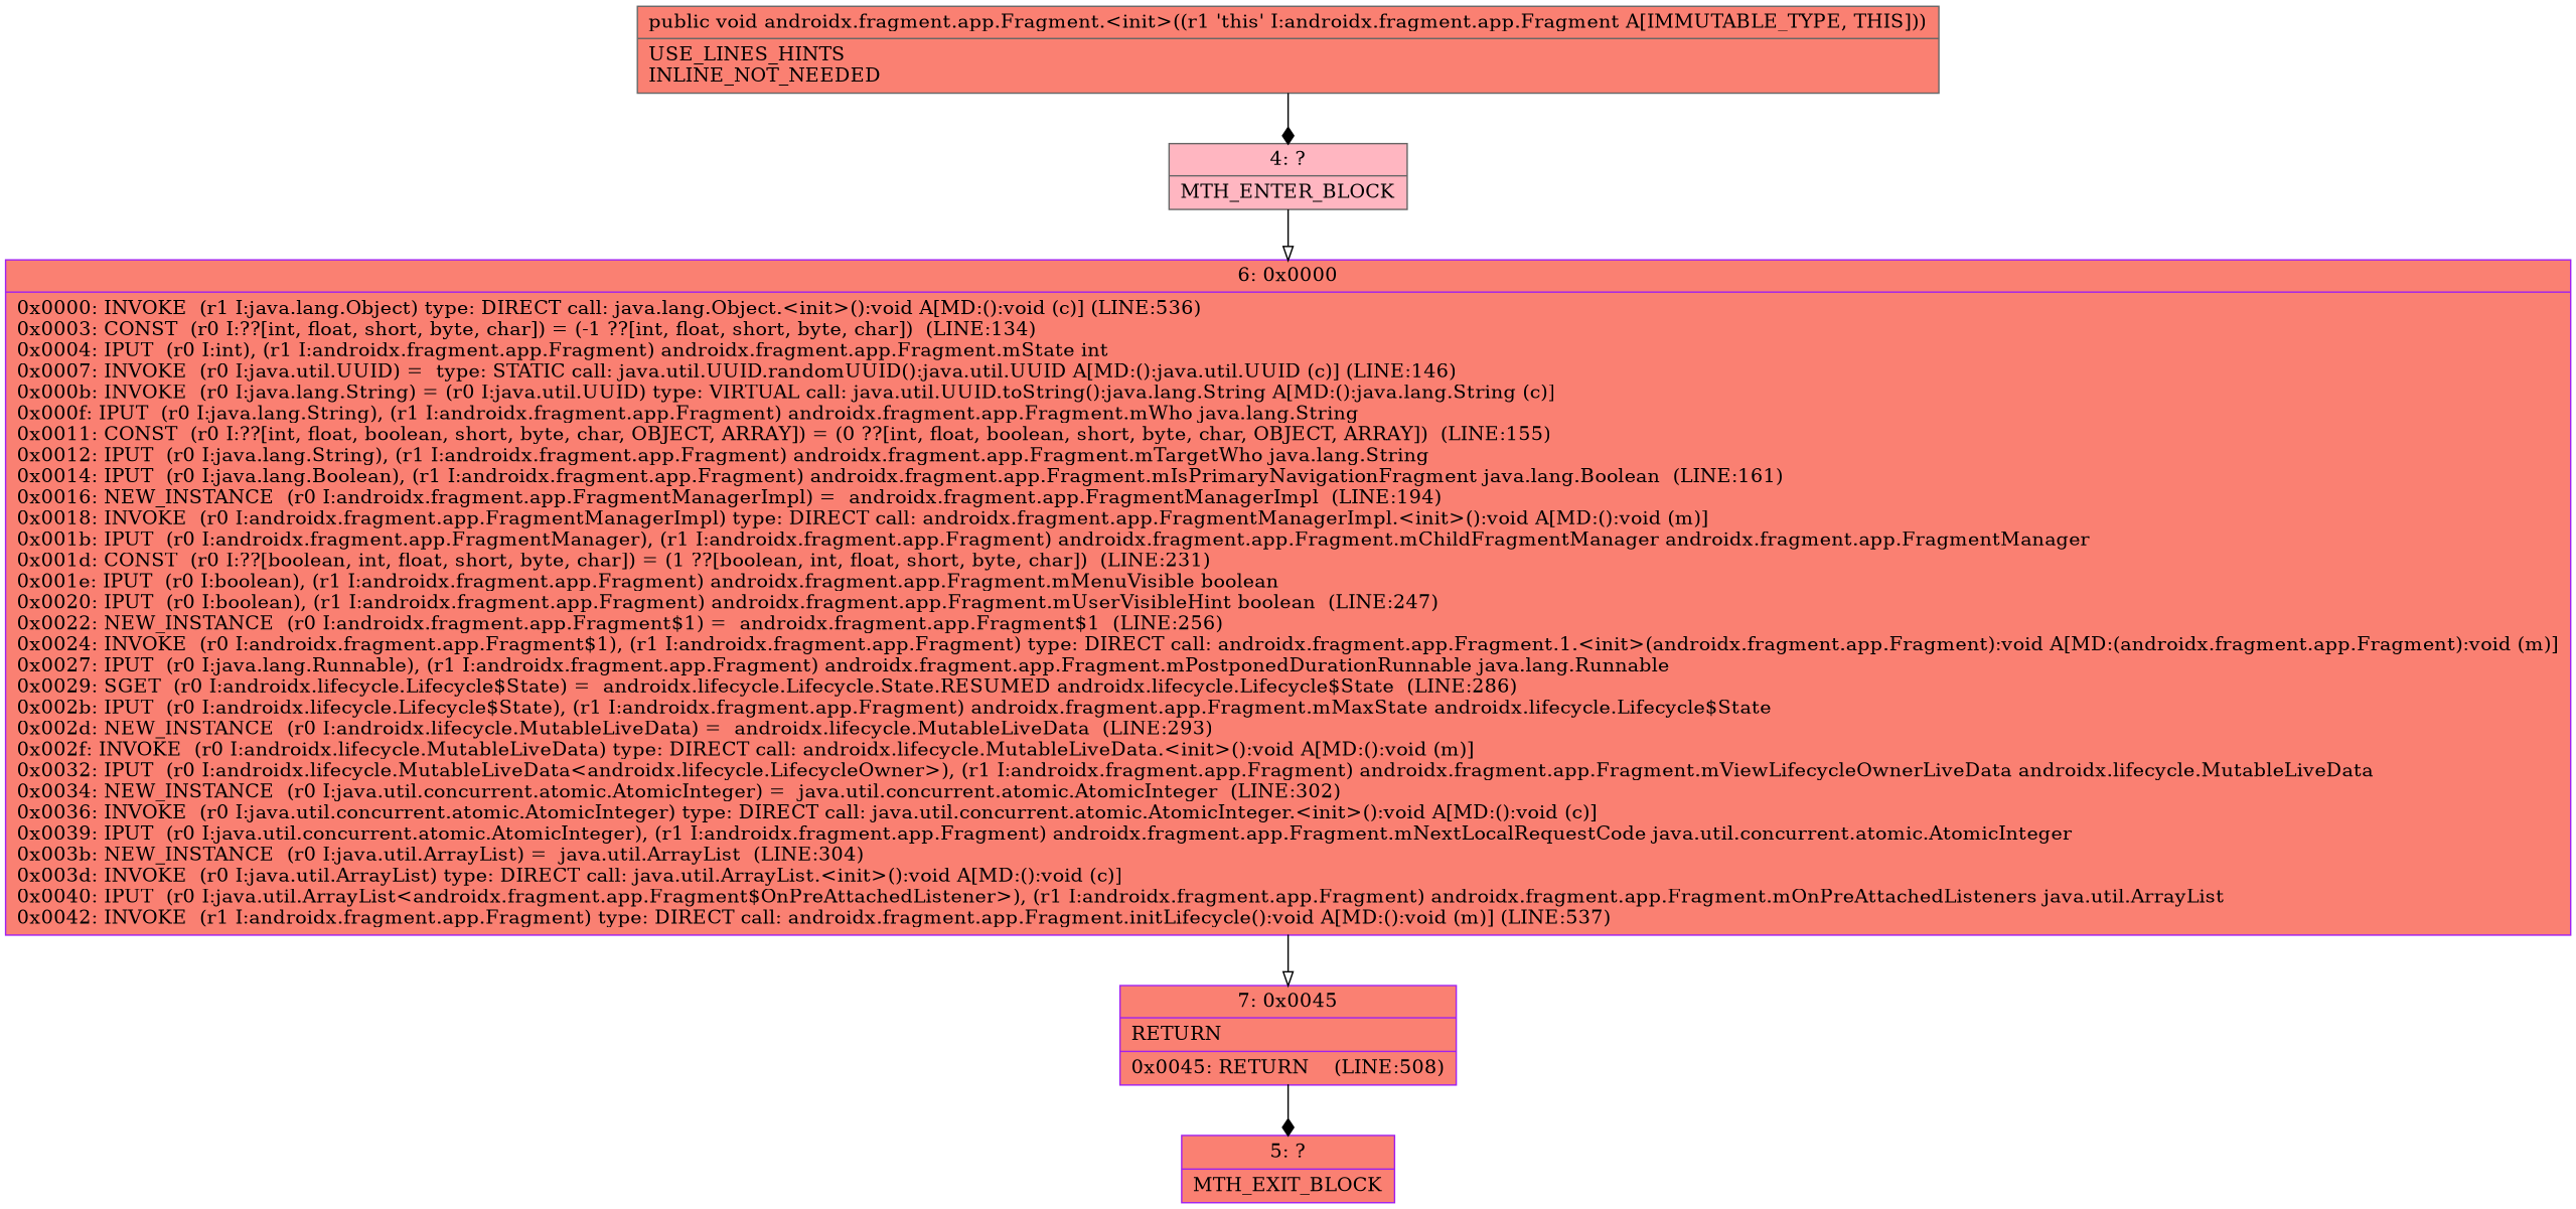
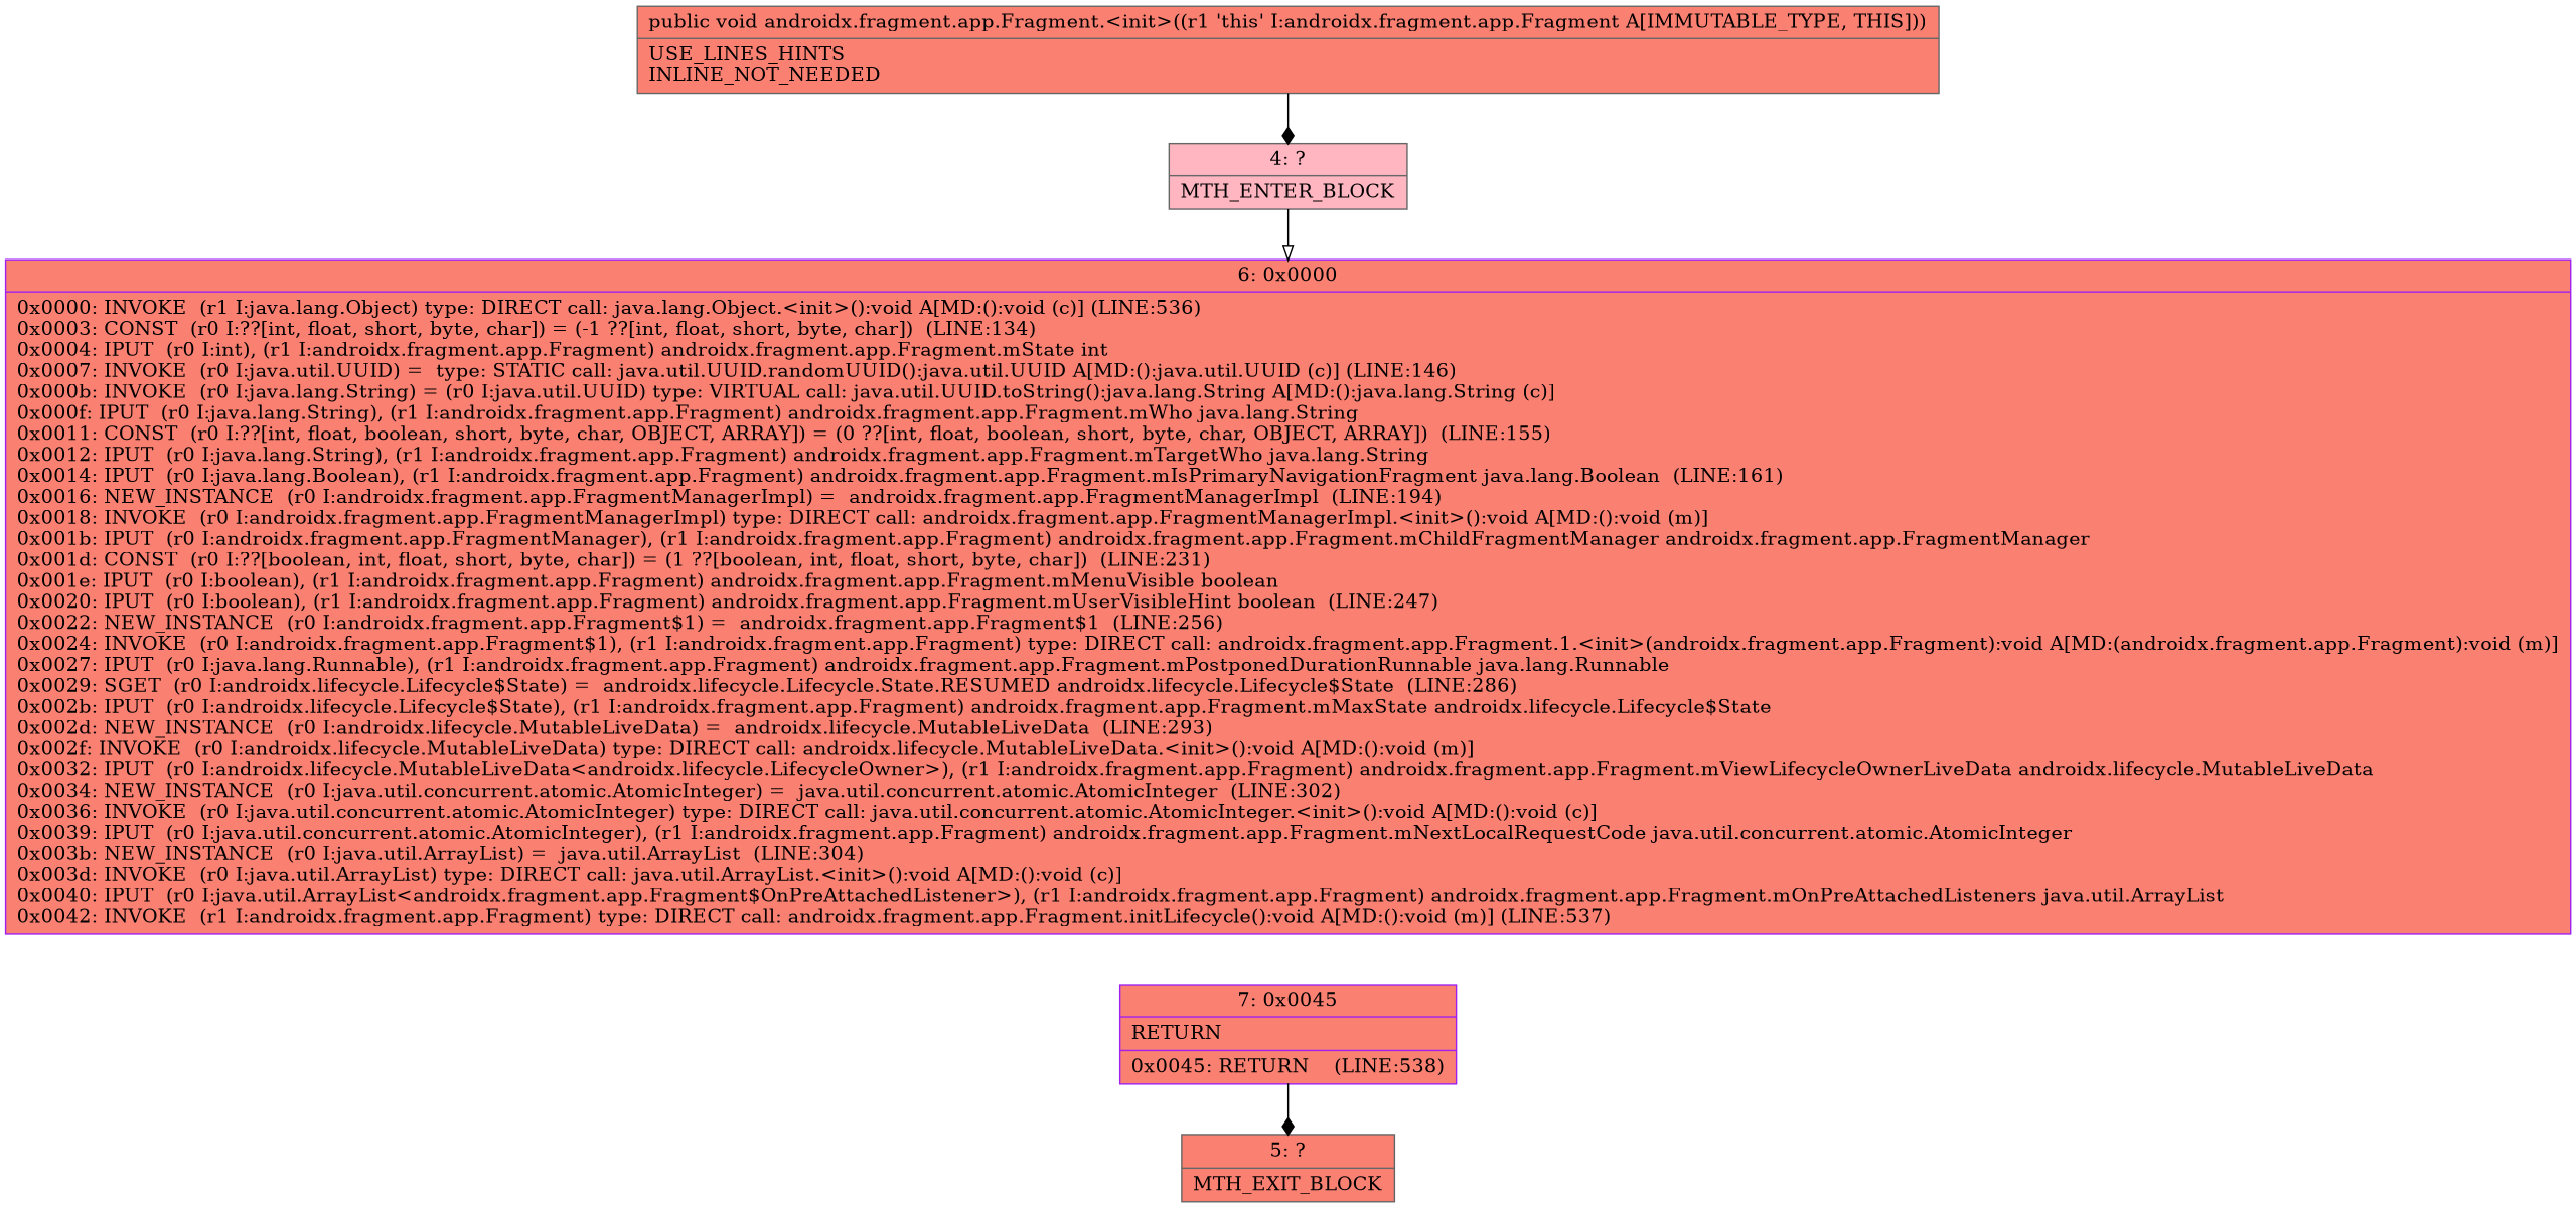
  digraph {
    node [color=gray40 fillcolor=salmon shape=record style=filled]
    edge [arrowhead=onormal]
    n1 [fillcolor=lightpink label="{4\:\ ?|MTH_ENTER_BLOCK\l}"]
    n2 [color=purple label="{6\:\ 0x0000|0x0000: INVOKE  (r1 I:java.lang.Object) type: DIRECT call: java.lang.Object.\<init\>():void A[MD:():void (c)] (LINE:536)\l0x0003: CONST  (r0 I:??[int, float, short, byte, char]) = (\-1 ??[int, float, short, byte, char])  (LINE:134)\l0x0004: IPUT  (r0 I:int), (r1 I:androidx.fragment.app.Fragment) androidx.fragment.app.Fragment.mState int \l0x0007: INVOKE  (r0 I:java.util.UUID) =  type: STATIC call: java.util.UUID.randomUUID():java.util.UUID A[MD:():java.util.UUID (c)] (LINE:146)\l0x000b: INVOKE  (r0 I:java.lang.String) = (r0 I:java.util.UUID) type: VIRTUAL call: java.util.UUID.toString():java.lang.String A[MD:():java.lang.String (c)]\l0x000f: IPUT  (r0 I:java.lang.String), (r1 I:androidx.fragment.app.Fragment) androidx.fragment.app.Fragment.mWho java.lang.String \l0x0011: CONST  (r0 I:??[int, float, boolean, short, byte, char, OBJECT, ARRAY]) = (0 ??[int, float, boolean, short, byte, char, OBJECT, ARRAY])  (LINE:155)\l0x0012: IPUT  (r0 I:java.lang.String), (r1 I:androidx.fragment.app.Fragment) androidx.fragment.app.Fragment.mTargetWho java.lang.String \l0x0014: IPUT  (r0 I:java.lang.Boolean), (r1 I:androidx.fragment.app.Fragment) androidx.fragment.app.Fragment.mIsPrimaryNavigationFragment java.lang.Boolean  (LINE:161)\l0x0016: NEW_INSTANCE  (r0 I:androidx.fragment.app.FragmentManagerImpl) =  androidx.fragment.app.FragmentManagerImpl  (LINE:194)\l0x0018: INVOKE  (r0 I:androidx.fragment.app.FragmentManagerImpl) type: DIRECT call: androidx.fragment.app.FragmentManagerImpl.\<init\>():void A[MD:():void (m)]\l0x001b: IPUT  (r0 I:androidx.fragment.app.FragmentManager), (r1 I:androidx.fragment.app.Fragment) androidx.fragment.app.Fragment.mChildFragmentManager androidx.fragment.app.FragmentManager \l0x001d: CONST  (r0 I:??[boolean, int, float, short, byte, char]) = (1 ??[boolean, int, float, short, byte, char])  (LINE:231)\l0x001e: IPUT  (r0 I:boolean), (r1 I:androidx.fragment.app.Fragment) androidx.fragment.app.Fragment.mMenuVisible boolean \l0x0020: IPUT  (r0 I:boolean), (r1 I:androidx.fragment.app.Fragment) androidx.fragment.app.Fragment.mUserVisibleHint boolean  (LINE:247)\l0x0022: NEW_INSTANCE  (r0 I:androidx.fragment.app.Fragment$1) =  androidx.fragment.app.Fragment$1  (LINE:256)\l0x0024: INVOKE  (r0 I:androidx.fragment.app.Fragment$1), (r1 I:androidx.fragment.app.Fragment) type: DIRECT call: androidx.fragment.app.Fragment.1.\<init\>(androidx.fragment.app.Fragment):void A[MD:(androidx.fragment.app.Fragment):void (m)]\l0x0027: IPUT  (r0 I:java.lang.Runnable), (r1 I:androidx.fragment.app.Fragment) androidx.fragment.app.Fragment.mPostponedDurationRunnable java.lang.Runnable \l0x0029: SGET  (r0 I:androidx.lifecycle.Lifecycle$State) =  androidx.lifecycle.Lifecycle.State.RESUMED androidx.lifecycle.Lifecycle$State  (LINE:286)\l0x002b: IPUT  (r0 I:androidx.lifecycle.Lifecycle$State), (r1 I:androidx.fragment.app.Fragment) androidx.fragment.app.Fragment.mMaxState androidx.lifecycle.Lifecycle$State \l0x002d: NEW_INSTANCE  (r0 I:androidx.lifecycle.MutableLiveData) =  androidx.lifecycle.MutableLiveData  (LINE:293)\l0x002f: INVOKE  (r0 I:androidx.lifecycle.MutableLiveData) type: DIRECT call: androidx.lifecycle.MutableLiveData.\<init\>():void A[MD:():void (m)]\l0x0032: IPUT  (r0 I:androidx.lifecycle.MutableLiveData\<androidx.lifecycle.LifecycleOwner\>), (r1 I:androidx.fragment.app.Fragment) androidx.fragment.app.Fragment.mViewLifecycleOwnerLiveData androidx.lifecycle.MutableLiveData \l0x0034: NEW_INSTANCE  (r0 I:java.util.concurrent.atomic.AtomicInteger) =  java.util.concurrent.atomic.AtomicInteger  (LINE:302)\l0x0036: INVOKE  (r0 I:java.util.concurrent.atomic.AtomicInteger) type: DIRECT call: java.util.concurrent.atomic.AtomicInteger.\<init\>():void A[MD:():void (c)]\l0x0039: IPUT  (r0 I:java.util.concurrent.atomic.AtomicInteger), (r1 I:androidx.fragment.app.Fragment) androidx.fragment.app.Fragment.mNextLocalRequestCode java.util.concurrent.atomic.AtomicInteger \l0x003b: NEW_INSTANCE  (r0 I:java.util.ArrayList) =  java.util.ArrayList  (LINE:304)\l0x003d: INVOKE  (r0 I:java.util.ArrayList) type: DIRECT call: java.util.ArrayList.\<init\>():void A[MD:():void (c)]\l0x0040: IPUT  (r0 I:java.util.ArrayList\<androidx.fragment.app.Fragment$OnPreAttachedListener\>), (r1 I:androidx.fragment.app.Fragment) androidx.fragment.app.Fragment.mOnPreAttachedListeners java.util.ArrayList \l0x0042: INVOKE  (r1 I:androidx.fragment.app.Fragment) type: DIRECT call: androidx.fragment.app.Fragment.initLifecycle():void A[MD:():void (m)] (LINE:537)\l}"]
-   n3 [color=purple label="{7\:\ 0x0045|RETURN\l|0x0045: RETURN    (LINE:508)\l}"]
-   n4 [color=purple label="{5\:\ ?|MTH_EXIT_BLOCK\l}"]
+   n3 [color=purple label="{7\:\ 0x0045|RETURN\l|0x0045: RETURN    (LINE:538)\l}"]
+   n4 [label="{5\:\ ?|MTH_EXIT_BLOCK\l}"]
    n5 [label="{public void androidx.fragment.app.Fragment.\<init\>((r1 'this' I:androidx.fragment.app.Fragment A[IMMUTABLE_TYPE, THIS]))  | USE_LINES_HINTS\lINLINE_NOT_NEEDED\l}"]
    n1 -> n2
-   n2 -> n3
    n3 -> n4 [arrowhead=diamond]
    n5 -> n1 [arrowhead=diamond]
  }
